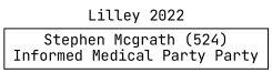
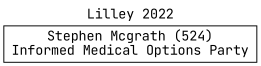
  digraph {
    label="Lilley 2022"
    labelloc=t
    mclimit=10
    rankdir=LR
    fontname="JetBrains Mono"
-   n1 [label="Stephen Mcgrath (524)\nInformed Medical Party Party" shape=box fontname="JetBrains Mono"]
+   n1 [label="Stephen Mcgrath (524)\nInformed Medical Options Party" shape=box fontname="JetBrains Mono"]
  }
